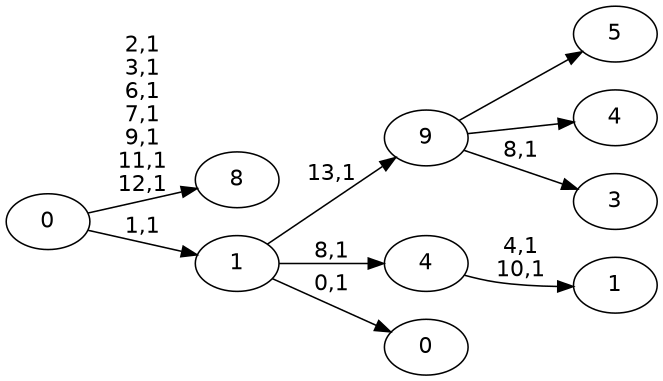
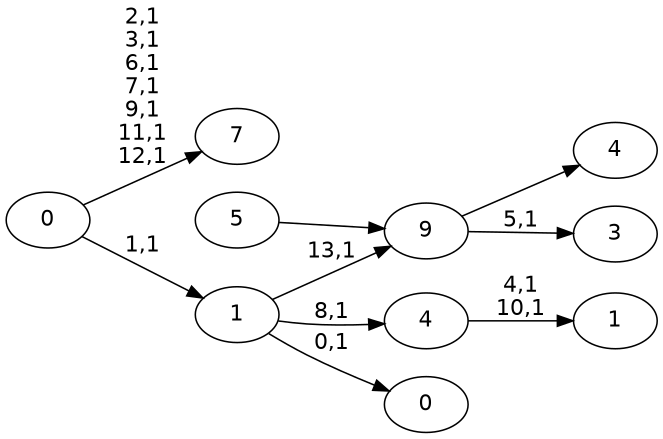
  digraph {
    fontname="DejaVu Sans"
    rankdir=LR
    node [fontname="DejaVu Sans"]
    edge [fontname="DejaVu Sans"]
-   n1 [label=8]
+   n1 [label=7]
    n2 [label=5]
    n3 [label=4]
    n4 [label=3]
    9
    n6 [label=1]
    4
    n8 [label=0]
    1
    0
-   9 -> n2
+   n2 -> 9
    9 -> n3
-   9 -> n4 [label="8,1"]
+   9 -> n4 [label="5,1"]
    4 -> n6 [label="4,1\n10,1"]
    1 -> 9 [label="13,1"]
    1 -> 4 [label="8,1"]
    1 -> n8 [label="0,1"]
    0 -> n1 [label="2,1\n3,1\n6,1\n7,1\n9,1\n11,1\n12,1"]
    0 -> 1 [label="1,1"]
  }
